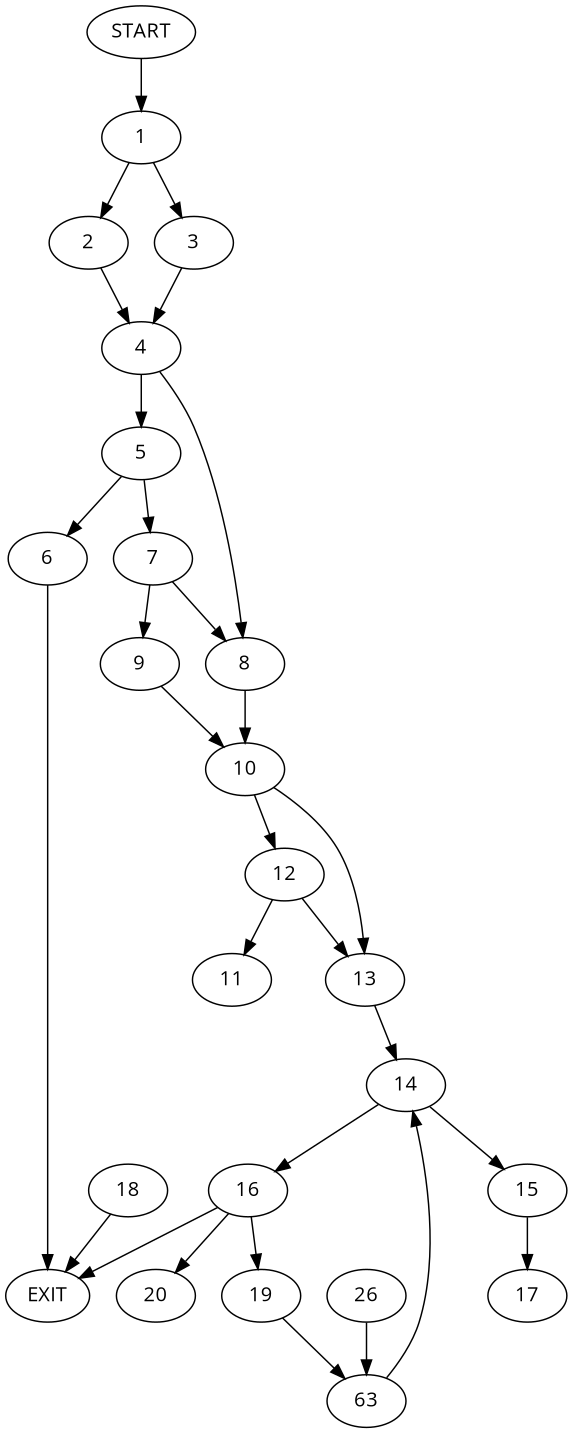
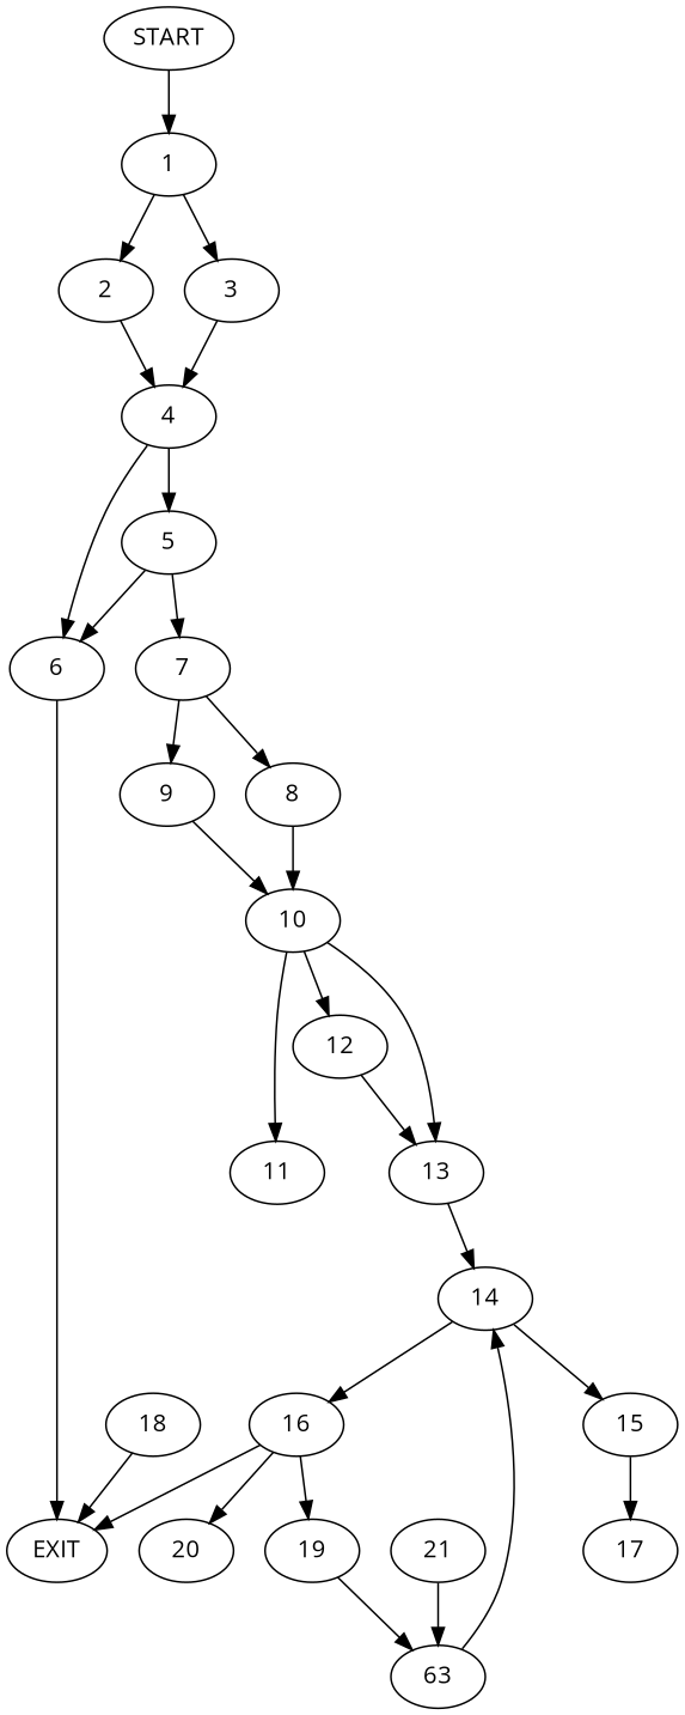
  digraph {
    fontname="Open Sans"
    node [fontname="Open Sans"]
    edge [fontname="Open Sans"]
    n1 [label=START]
    1
    2
    3
    n5 [label=EXIT]
    4
    5
    6
    7
    8
    9
    10
    11
    12
    13
    14
    15
    16
    17
    19
    20
    18
    n23 [label=63]
-   21 [label=26]
+   21
    n1 -> 1
    1 -> 2
    1 -> 3
    2 -> 4
    3 -> 4
    4 -> 5
-   4 -> 8
+   4 -> 6
    5 -> 6
    5 -> 7
    6 -> n5
    7 -> 8
    7 -> 9
    8 -> 10
    9 -> 10
-   12 -> 11
+   10 -> 11
    10 -> 12
    10 -> 13
    12 -> 13
    13 -> 14
    14 -> 15
    14 -> 16
    15 -> 17
    16 -> n5
    16 -> 19
    16 -> 20
    19 -> n23
    18 -> n5
    n23 -> 14
    21 -> n23
  }
